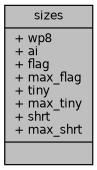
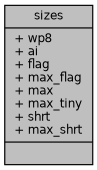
  digraph {
-   n1 [color=black fillcolor=grey75 fontcolor=black fontname=Helvetica fontsize=10 height=0.2 label="{sizes\n|+ wp8\l+ ai\l+ flag\l+ max_flag\l+ tiny\l+ max_tiny\l+ shrt\l+ max_shrt\l|}" shape=record style=filled width=0.4]
+   n1 [color=black fillcolor=grey75 fontcolor=black fontname=Helvetica fontsize=10 height=0.2 label="{sizes\n|+ wp8\l+ ai\l+ flag\l+ max_flag\l+ max\l+ max_tiny\l+ shrt\l+ max_shrt\l|}" shape=record style=filled width=0.4]
  }
